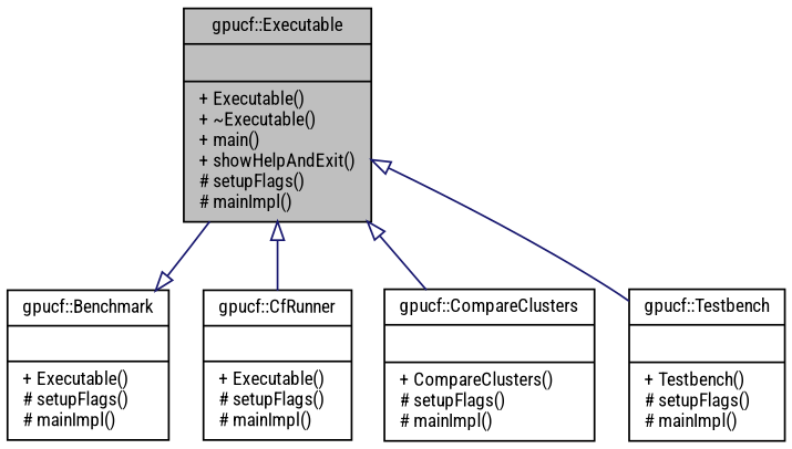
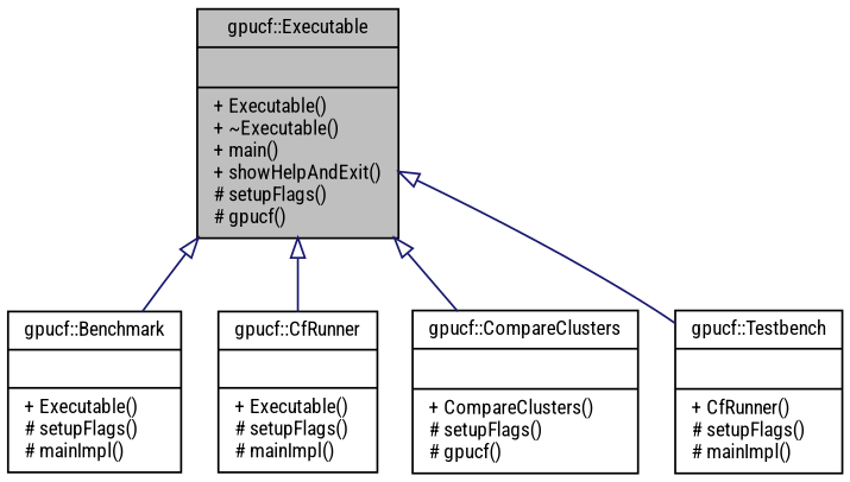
  digraph {
    fontname="Roboto Condensed"
    node [color=black fontname="Roboto Condensed" fontsize=10 shape=record]
    edge [arrowtail=onormal color=midnightblue dir=back fontname="Roboto Condensed" fontsize=10 labelfontname=Helvetica labelfontsize=10 style=solid]
-   n1 [fillcolor=grey75 fontcolor=black height=0.2 label="{gpucf::Executable\n||+ Executable()\l+ ~Executable()\l+ main()\l+ showHelpAndExit()\l# setupFlags()\l# mainImpl()\l}" style=filled width=0.4]
+   n1 [fillcolor=grey75 fontcolor=black height=0.2 label="{gpucf::Executable\n||+ Executable()\l+ ~Executable()\l+ main()\l+ showHelpAndExit()\l# setupFlags()\l# gpucf()\l}" style=filled width=0.4]
    n2 [height=0.2 label="{gpucf::Benchmark\n||+ Executable()\l# setupFlags()\l# mainImpl()\l}" width=0.4]
    n3 [height=0.2 label="{gpucf::CfRunner\n||+ Executable()\l# setupFlags()\l# mainImpl()\l}" width=0.4]
-   n4 [height=0.2 label="{gpucf::CompareClusters\n||+ CompareClusters()\l# setupFlags()\l# mainImpl()\l}" width=0.4]
-   n5 [height=0.2 label="{gpucf::Testbench\n||+ Testbench()\l# setupFlags()\l# mainImpl()\l}" width=0.4]
-   n2 -> n1
+   n4 [height=0.2 label="{gpucf::CompareClusters\n||+ CompareClusters()\l# setupFlags()\l# gpucf()\l}" width=0.4]
+   n5 [height=0.2 label="{gpucf::Testbench\n||+ CfRunner()\l# setupFlags()\l# mainImpl()\l}" width=0.4]
+   n1 -> n2
    n1 -> n3
    n1 -> n4
    n1 -> n5
  }
